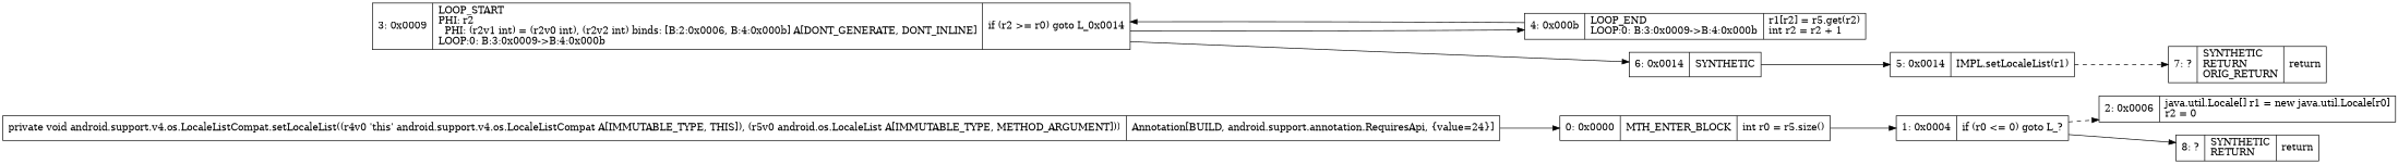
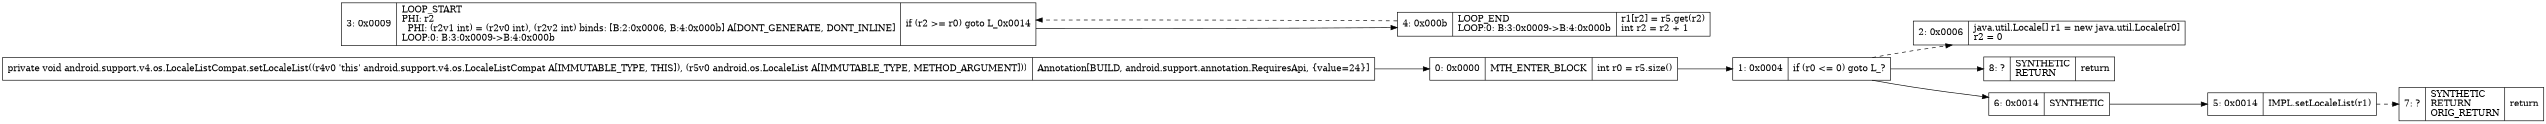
  digraph {
    rankdir=LR
    node [shape=record]
    n1 [label="{0\:\ 0x0000|MTH_ENTER_BLOCK\l|int r0 = r5.size()\l}"]
    n2 [label="{1\:\ 0x0004|if (r0 \<= 0) goto L_?\l}"]
    n3 [label="{2\:\ 0x0006|java.util.Locale[] r1 = new java.util.Locale[r0]\lr2 = 0\l}"]
    n4 [label="{8\:\ ?|SYNTHETIC\lRETURN\l|return\l}"]
    n5 [label="{3\:\ 0x0009|LOOP_START\lPHI: r2 \l  PHI: (r2v1 int) = (r2v0 int), (r2v2 int) binds: [B:2:0x0006, B:4:0x000b] A[DONT_GENERATE, DONT_INLINE]\lLOOP:0: B:3:0x0009\-\>B:4:0x000b\l|if (r2 \>= r0) goto L_0x0014\l}"]
    n6 [label="{4\:\ 0x000b|LOOP_END\lLOOP:0: B:3:0x0009\-\>B:4:0x000b\l|r1[r2] = r5.get(r2)\lint r2 = r2 + 1\l}"]
    n7 [label="{6\:\ 0x0014|SYNTHETIC\l}"]
    n8 [label="{5\:\ 0x0014|IMPL.setLocaleList(r1)\l}"]
    n9 [label="{7\:\ ?|SYNTHETIC\lRETURN\lORIG_RETURN\l|return\l}"]
    n10 [label="{private void android.support.v4.os.LocaleListCompat.setLocaleList((r4v0 'this' android.support.v4.os.LocaleListCompat A[IMMUTABLE_TYPE, THIS]), (r5v0 android.os.LocaleList A[IMMUTABLE_TYPE, METHOD_ARGUMENT]))  | Annotation[BUILD, android.support.annotation.RequiresApi, \{value=24\}]\l}"]
    n1 -> n2
    n2 -> n3 [style=dashed]
    n2 -> n4
    n5 -> n6 [style=solid]
-   n5 -> n7
-   n6 -> n5
+   n2 -> n7
+   n6 -> n5 [style=dashed]
    n7 -> n8
    n8 -> n9 [style=dashed]
    n10 -> n1
  }
